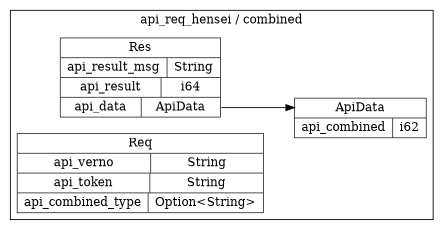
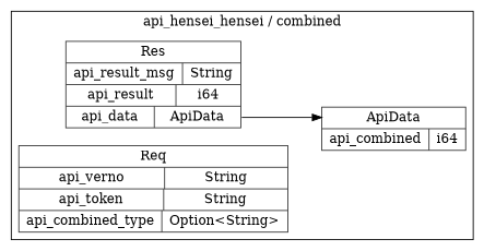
  digraph {
    rankdir=LR
    fontname="DejaVu Serif"
    node [color=gray20 shape=record style=solid fontname="DejaVu Serif"]
    n1 [label="<Res> Res  | { api_result_msg | <api_result_msg> String } | { api_result | <api_result> i64 } | { api_data | <api_data> ApiData }"]
-   n2 [label="<ApiData> ApiData  | { api_combined | <api_combined> i62 }"]
+   n2 [label="<ApiData> ApiData  | { api_combined | <api_combined> i64 }"]
    n3 [label="<Req> Req  | { api_verno | <api_verno> String } | { api_token | <api_token> String } | { api_combined_type | <api_combined_type> Option\<String\> }"]
    subgraph cluster_1 {
-     label="api_req_hensei / combined"
+     label="api_hensei_hensei / combined"
      n1
      n2
      n3
    }
    n1 -> n2 [headport="ApiData:w" tailport="api_data:e" fontname="DejaVu Serif"]
  }
